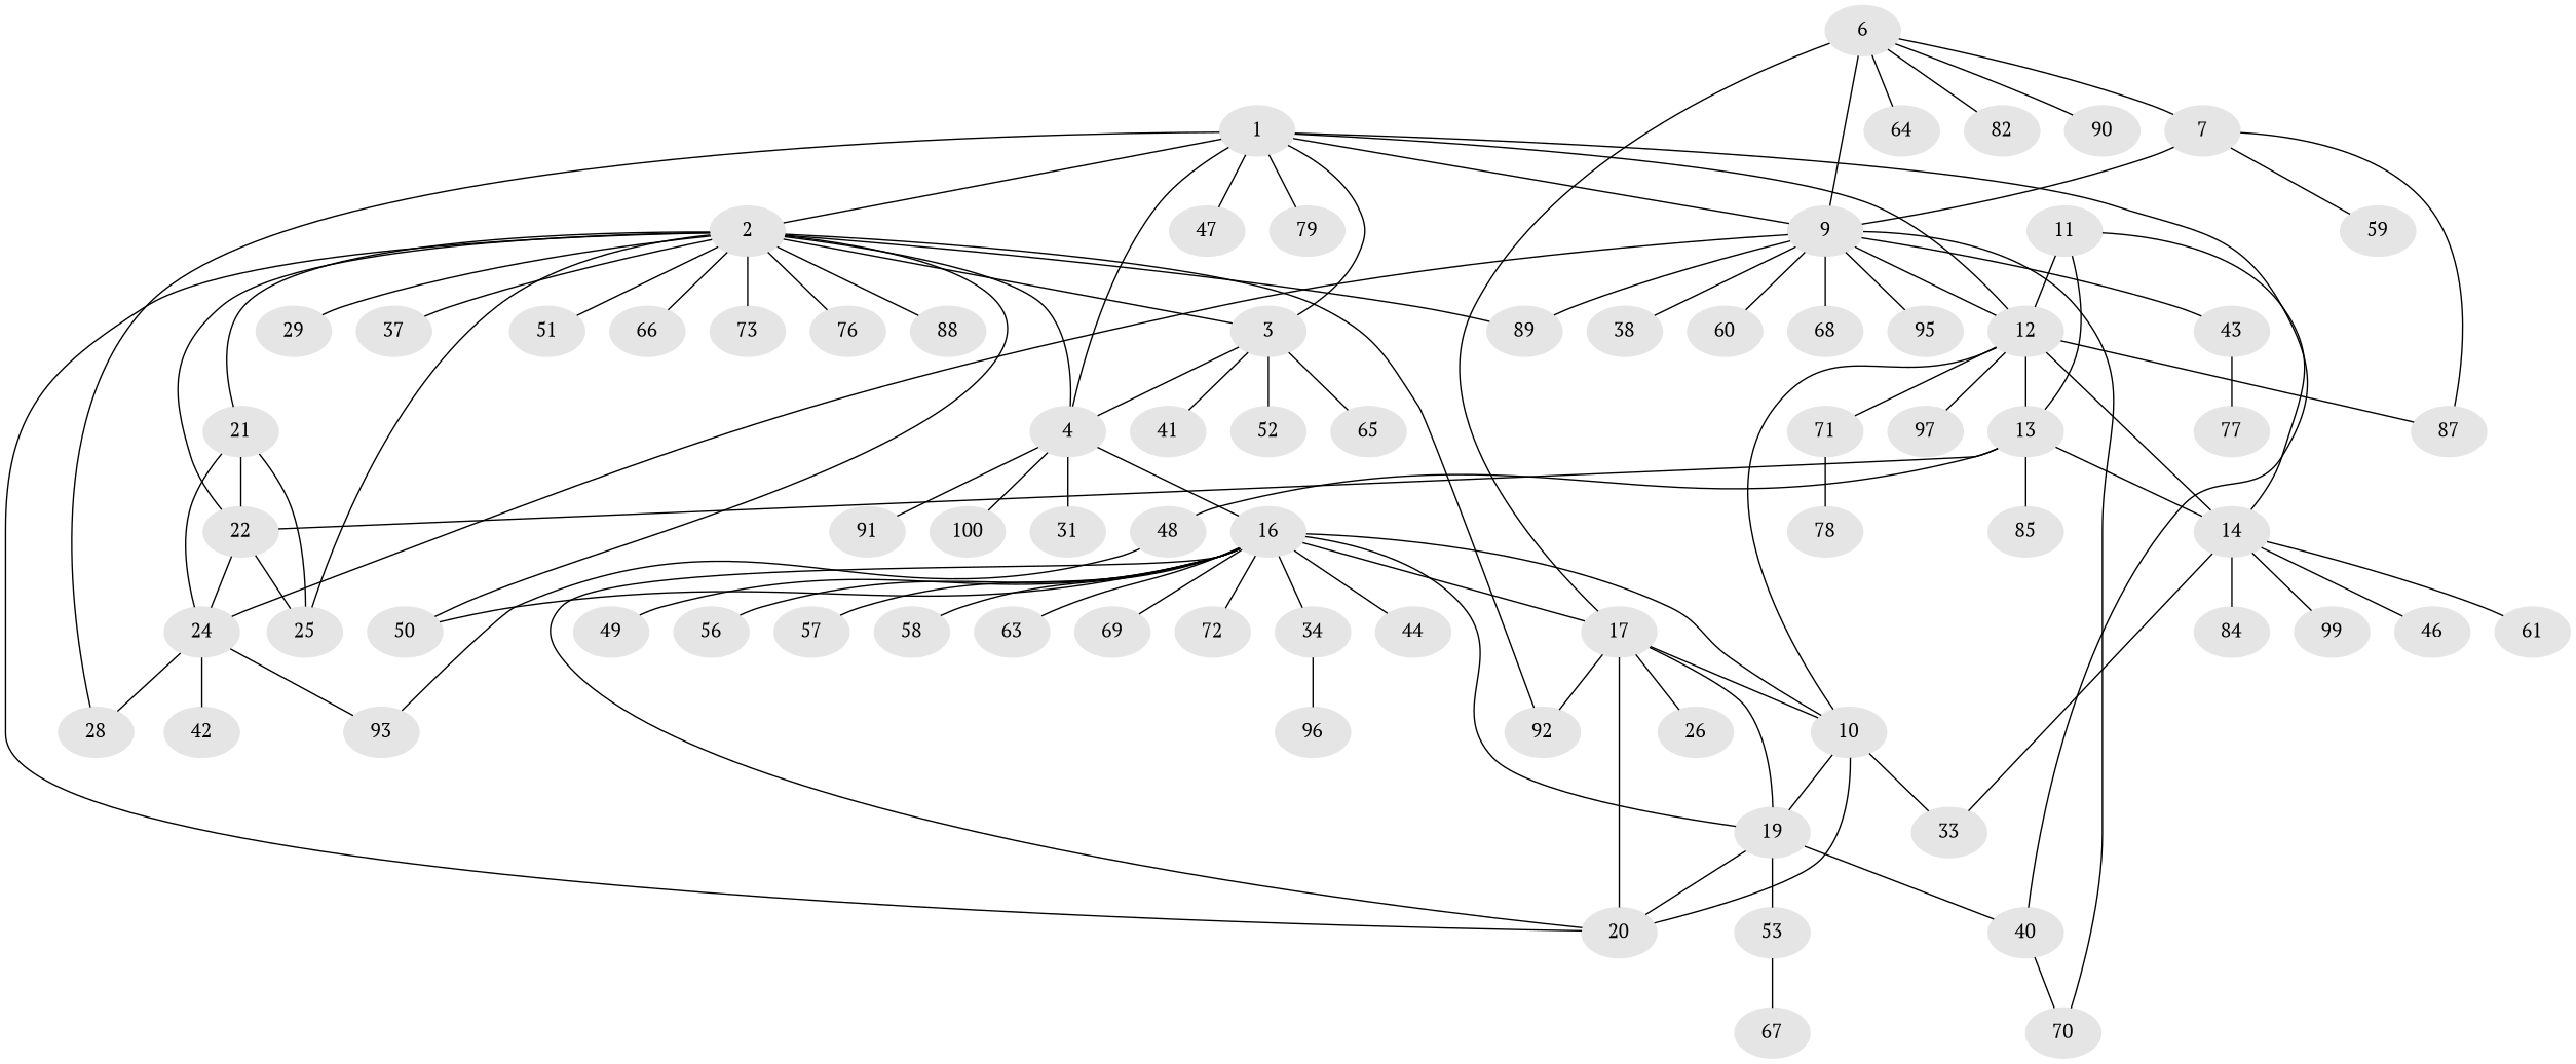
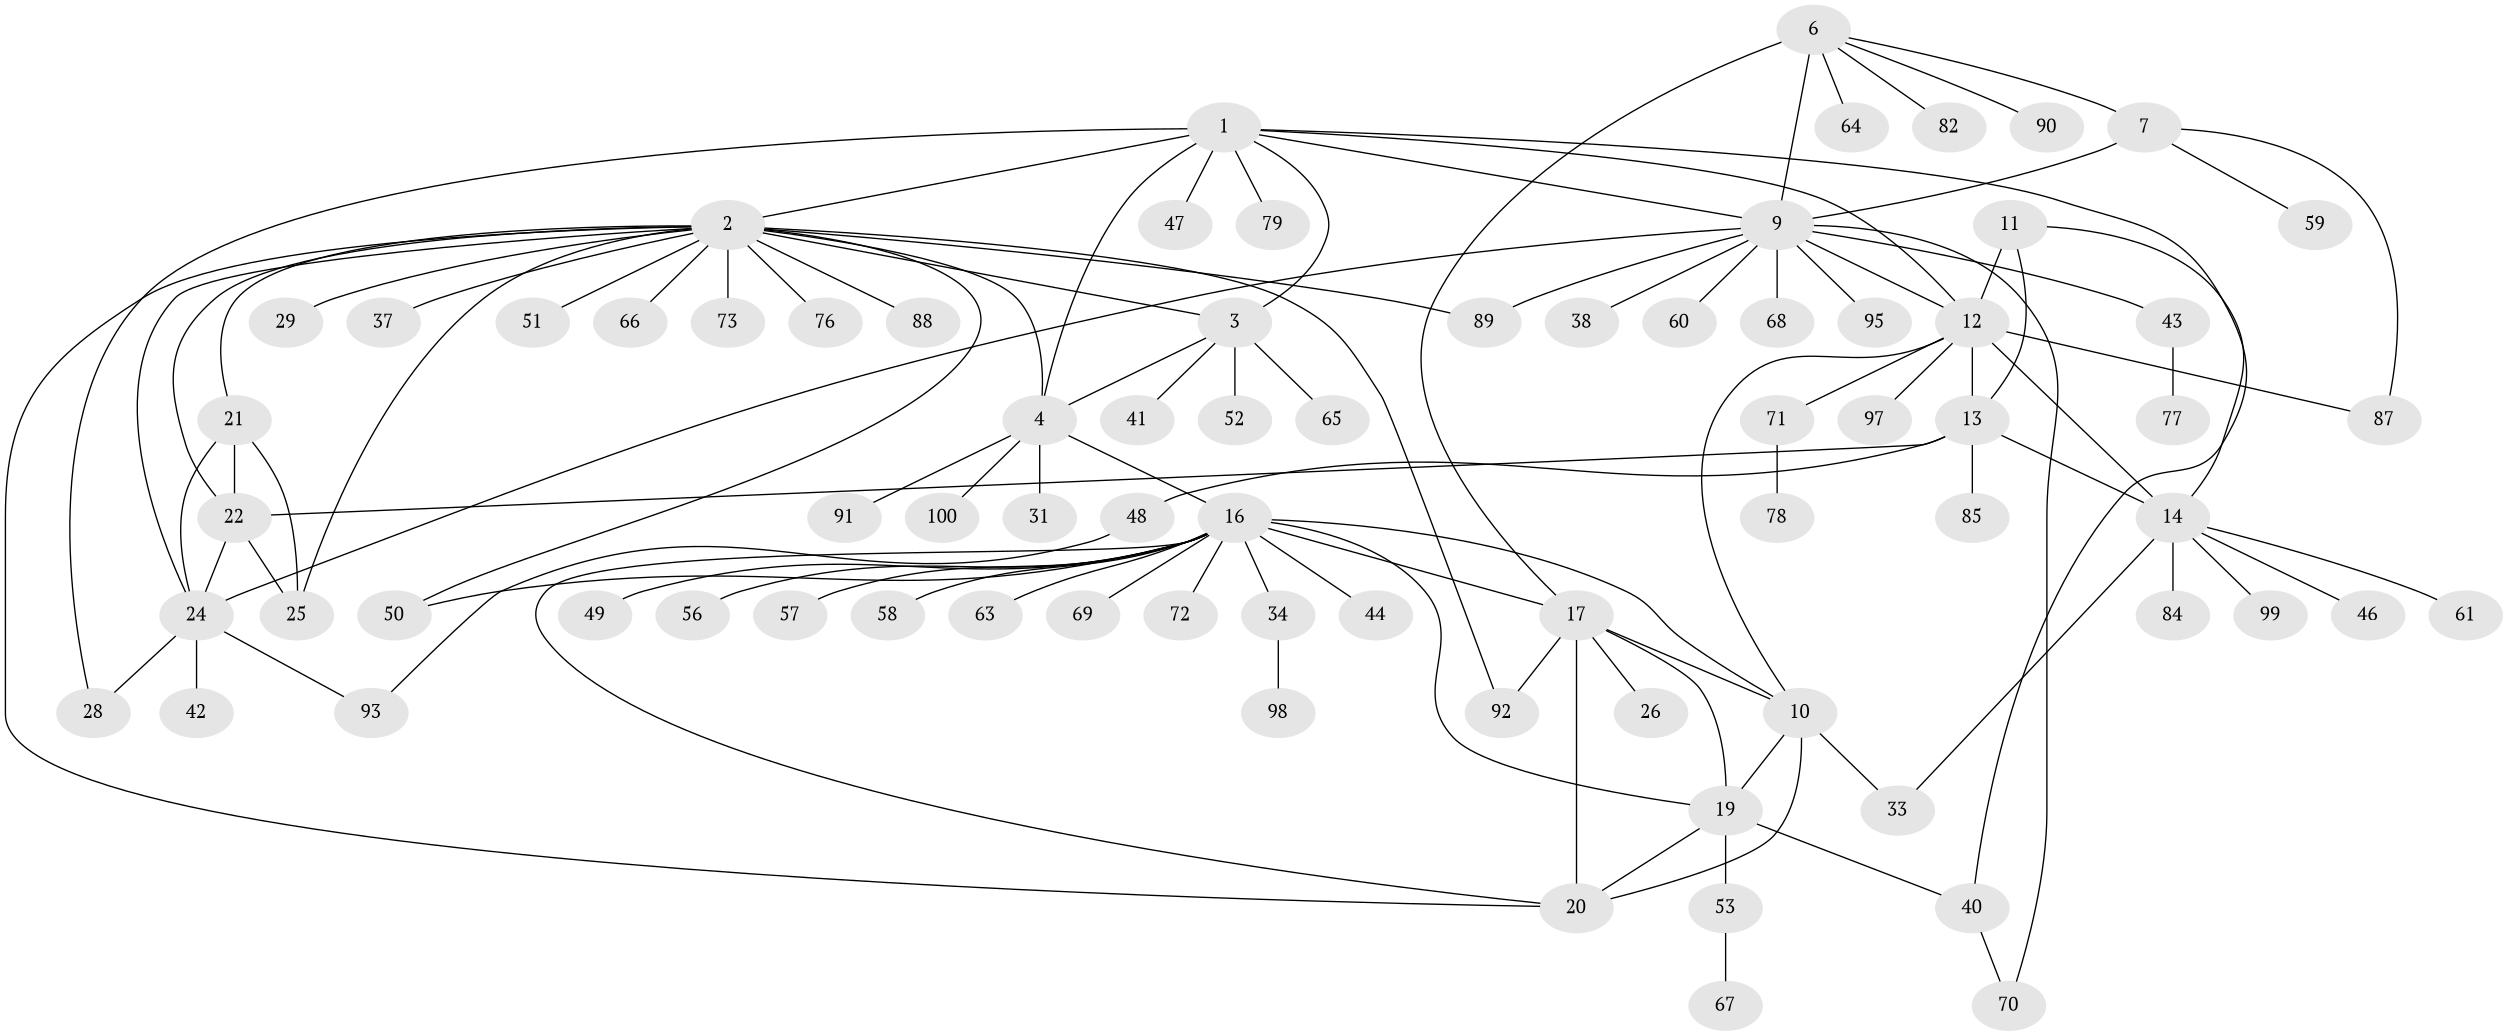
  graph {
    fontname="PT Serif"
    node [color=gray90 fontname="PT Serif" style=filled]
    edge [fontname="PT Serif"]
    1 [super="+5"]
    2 [super="+23"]
    3 [super="+39"]
    4 [super="+54"]
    9 [super="+10"]
    12 [super="+15"]
    28 [super="+75"]
    40 [super="+45"]
    47
    79
    20
    21
    22 [super="+36"]
    24 [super="+83"]
    25 [super="+74"]
    29
    37 [super="+55"]
    50
    51
    66
    73
    76
    88
    89
    92
    41
    52
    65
    16 [super="+35"]
    31
    91
    100
    38 [super="+80"]
    43
    60
    68
    70
    95
    87
    13 [super="+34"]
    14 [super="+62"]
    n42 [label=10 super="+30"]
    71
    97
    42
    93
    17
    19 [super="+32"]
    44
    49
    56
    57
    58
    63
    69
    72
    n57 [label=34]
    6 [super="+8"]
    7
    64
    82
    90
    59
    26
    77 [super="+81"]
    11 [super="+96"]
    48
    85
    33
    46
    61
    84
    99
    78
    53 [super="+86"]
-   98 [label=96]
+   98
    67
    1 -- 2 [weight=2]
    1 -- 3 [weight=2]
    1 -- 4 [weight=2]
    1 -- 9
    1 -- 12
    1 -- 28
    1 -- 40
    1 -- 47
    1 -- 79
    2 -- 3
    2 -- 4
    2 -- 20
    2 -- 21
    2 -- 22
+   2 -- 24
    2 -- 25
    2 -- 29
    2 -- 37
    2 -- 50
    2 -- 51
    2 -- 66
    2 -- 73
    2 -- 76
    2 -- 88
    2 -- 89
    2 -- 92
    3 -- 4
    3 -- 41
    3 -- 52
    3 -- 65
    4 -- 16
    4 -- 31
    4 -- 91
    4 -- 100
    9 -- 12
    9 -- 24
    9 -- 89
    9 -- 38
    9 -- 43
    9 -- 60
    9 -- 68
    9 -- 70
    9 -- 95
    12 -- 87
    12 -- 13 [weight=2]
    12 -- 14 [weight=2]
    12 -- n42
    12 -- 71
    12 -- 97
    40 -- 70
    21 -- 22
    21 -- 24
    21 -- 25
    22 -- 24
    22 -- 25
    24 -- 28
    24 -- 42
    24 -- 93
    16 -- 20
    16 -- 50
    16 -- n42
    16 -- 17
    16 -- 19
    16 -- 44
    16 -- 49
    16 -- 56
    16 -- 57
    16 -- 58
    16 -- 63
    16 -- 69
    16 -- 72
    16 -- n57
    43 -- 77
    13 -- 22
    13 -- 14
    13 -- 48
    13 -- 85
    14 -- 33
    14 -- 46
    14 -- 61
    14 -- 84
    14 -- 99
    n42 -- 20
    n42 -- 19
    n42 -- 33
    71 -- 78
    17 -- 20
    17 -- 92
    17 -- n42
    17 -- 19
    17 -- 26
    19 -- 40
    19 -- 20
    19 -- 53
    n57 -- 98
    6 -- 9 [weight=4]
    6 -- 17
    6 -- 7 [weight=2]
    6 -- 64
    6 -- 82
    6 -- 90
    7 -- 9 [weight=2]
    7 -- 87
    7 -- 59
    11 -- 12 [weight=2]
    11 -- 13
    11 -- 14
    48 -- 93
    53 -- 67
  }
